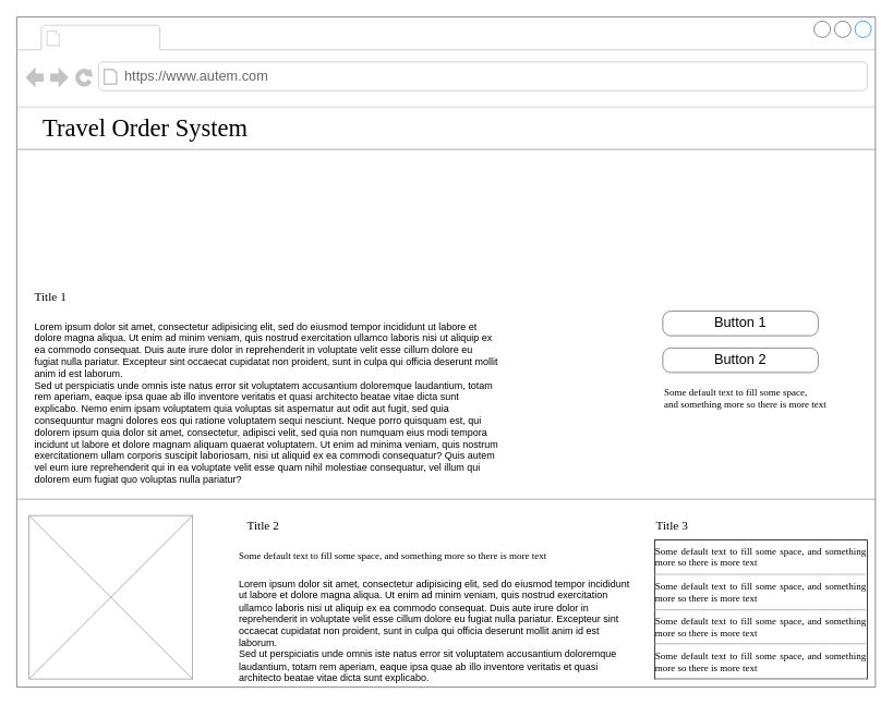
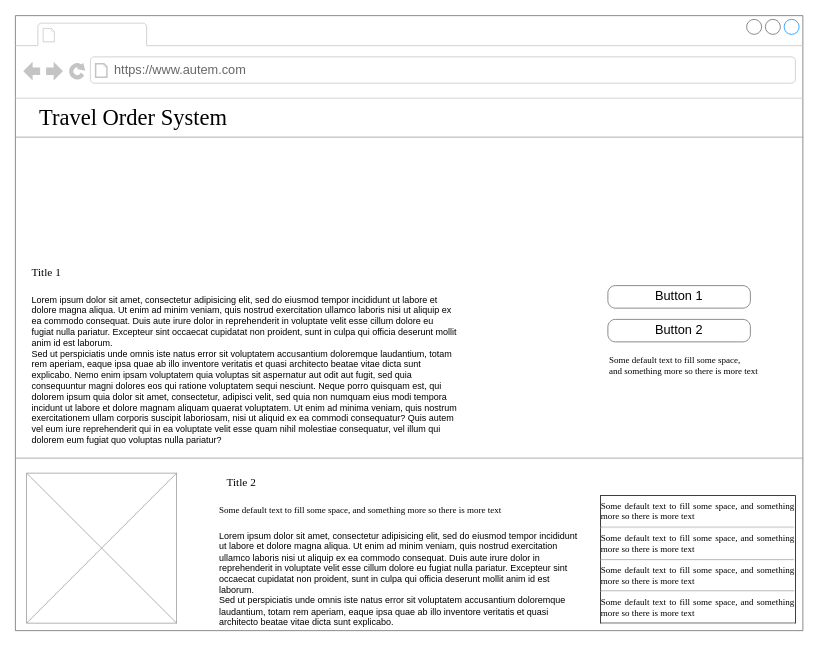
  <mxCell id="0" />
  <mxCell id="1" parent="0" />
  <mxCell id="2" value="" style="strokeWidth=1;shadow=0;dashed=0;align=center;html=1;shape=mxgraph.mockup.containers.browserWindow;rSize=0;strokeColor=#666666;mainText=,;recursiveResize=0;rounded=0;labelBackgroundColor=none;fontFamily=Verdana;fontSize=12" parent="1" vertex="1"><mxGeometry x="20" y="20" width="1050" height="820" as="geometry" /></mxCell>
  <mxCell id="3" value="https://www.autem.com" style="strokeWidth=1;shadow=0;dashed=0;align=center;html=1;shape=mxgraph.mockup.containers.anchor;rSize=0;fontSize=17;fontColor=#666666;align=left;" parent="2" vertex="1"><mxGeometry x="130" y="60" width="250" height="26" as="geometry" /></mxCell>
  <mxCell id="4" value="Travel Order System" style="text;html=1;points=[];align=left;verticalAlign=top;spacingTop=-4;fontSize=30;fontFamily=Verdana" parent="2" vertex="1"><mxGeometry x="30" y="115" width="340" height="50" as="geometry" /></mxCell>
  <mxCell id="5" value="" style="verticalLabelPosition=bottom;shadow=0;dashed=0;align=center;html=1;verticalAlign=top;strokeWidth=1;shape=mxgraph.mockup.markup.line;strokeColor=#999999;rounded=0;labelBackgroundColor=none;fillColor=#ffffff;fontFamily=Verdana;fontSize=12;fontColor=#000000;" parent="2" vertex="1"><mxGeometry y="152" width="1050" height="20" as="geometry" /></mxCell>
  <mxCell id="6" value="Title 1" style="text;html=1;points=[];align=left;verticalAlign=top;spacingTop=-4;fontSize=15;fontFamily=Verdana" parent="2" vertex="1"><mxGeometry x="20" y="330" width="170" height="30" as="geometry" /></mxCell>
  <mxCell id="7" value="Lorem ipsum dolor sit amet, consectetur adipisicing elit, sed do eiusmod tempor incididunt ut labore et dolore magna aliqua. Ut enim ad minim veniam, quis nostrud exercitation ullamco laboris nisi ut aliquip ex ea commodo consequat. Duis aute irure dolor in reprehenderit in voluptate velit esse cillum dolore eu fugiat nulla pariatur. Excepteur sint occaecat cupidatat non proident, sunt in culpa qui officia deserunt mollit anim id est laborum.&#10;Sed ut perspiciatis unde omnis iste natus error sit voluptatem accusantium doloremque laudantium, totam rem aperiam, eaque ipsa quae ab illo inventore veritatis et quasi architecto beatae vitae dicta sunt explicabo. Nemo enim ipsam voluptatem quia voluptas sit aspernatur aut odit aut fugit, sed quia consequuntur magni dolores eos qui ratione voluptatem sequi nesciunt. Neque porro quisquam est, qui dolorem ipsum quia dolor sit amet, consectetur, adipisci velit, sed quia non numquam eius modi tempora incidunt ut labore et dolore magnam aliquam quaerat voluptatem. Ut enim ad minima veniam, quis nostrum exercitationem ullam corporis suscipit laboriosam, nisi ut aliquid ex ea commodi consequatur? Quis autem vel eum iure reprehenderit qui in ea voluptate velit esse quam nihil molestiae consequatur, vel illum qui dolorem eum fugiat quo voluptas nulla pariatur?" style="text;spacingTop=-5;whiteSpace=wrap;html=1;align=left;fontSize=12;fontFamily=Helvetica;fillColor=none;strokeColor=none;rounded=0;shadow=1;labelBackgroundColor=none;" parent="2" vertex="1"><mxGeometry x="20" y="370" width="570" height="240" as="geometry" /></mxCell>
  <mxCell id="8" value="Button 1" style="strokeWidth=1;shadow=0;dashed=0;align=center;html=1;shape=mxgraph.mockup.buttons.button;strokeColor=#666666;mainText=;buttonStyle=round;fontSize=17;fontStyle=0;fillColor=none;whiteSpace=wrap;rounded=0;labelBackgroundColor=none;" parent="2" vertex="1"><mxGeometry x="790" y="360" width="190" height="30" as="geometry" /></mxCell>
  <mxCell id="9" value="Button 2" style="strokeWidth=1;shadow=0;dashed=0;align=center;html=1;shape=mxgraph.mockup.buttons.button;strokeColor=#666666;mainText=;buttonStyle=round;fontSize=17;fontStyle=0;fillColor=none;whiteSpace=wrap;rounded=0;labelBackgroundColor=none;" parent="2" vertex="1"><mxGeometry x="790" y="405" width="190" height="30" as="geometry" /></mxCell>
  <mxCell id="10" value="Some default text to fill some space, and&amp;nbsp;&lt;span&gt;something more so there is more text&lt;/span&gt;" style="text;html=1;points=[];align=left;verticalAlign=top;spacingTop=-4;fontSize=12;fontFamily=Verdana;whiteSpace=wrap;" parent="2" vertex="1"><mxGeometry x="790" y="450" width="240" height="40" as="geometry" /></mxCell>
  <mxCell id="11" value="" style="verticalLabelPosition=bottom;shadow=0;dashed=0;align=center;html=1;verticalAlign=top;strokeWidth=1;shape=mxgraph.mockup.markup.line;strokeColor=#999999;rounded=0;labelBackgroundColor=none;fillColor=#ffffff;fontFamily=Verdana;fontSize=12;fontColor=#000000;" parent="2" vertex="1"><mxGeometry y="580" width="1050" height="20" as="geometry" /></mxCell>
  <mxCell id="12" value="" style="verticalLabelPosition=bottom;shadow=0;dashed=0;align=center;html=1;verticalAlign=top;strokeWidth=1;shape=mxgraph.mockup.graphics.simpleIcon;strokeColor=#999999;fillColor=#ffffff;rounded=0;labelBackgroundColor=none;fontFamily=Verdana;fontSize=12;fontColor=#000000;" parent="2" vertex="1"><mxGeometry x="15" y="610" width="200" height="200" as="geometry" /></mxCell>
  <mxCell id="13" value="Title 2" style="text;html=1;points=[];align=left;verticalAlign=top;spacingTop=-4;fontSize=15;fontFamily=Verdana" parent="2" vertex="1"><mxGeometry x="280" y="610" width="170" height="30" as="geometry" /></mxCell>
- <mxCell id="14" value="Title 3" style="text;html=1;points=[];align=left;verticalAlign=top;spacingTop=-4;fontSize=15;fontFamily=Verdana" parent="2" vertex="1"><mxGeometry x="780" y="610" width="170" height="30" as="geometry" /></mxCell>
  <mxCell id="15" value="&lt;div style=&quot;text-align: justify&quot;&gt;&lt;span&gt;Some default text to fill some space, and&amp;nbsp;&lt;/span&gt;&lt;span&gt;something more so there is more text&lt;/span&gt;&lt;/div&gt;&lt;div style=&quot;text-align: justify&quot;&gt;&lt;hr id=&quot;null&quot; style=&quot;text-align: justify&quot;&gt;&lt;span&gt;&lt;div style=&quot;text-align: justify&quot;&gt;&lt;span&gt;Some default text to fill some space, and&amp;nbsp;&lt;/span&gt;&lt;span&gt;something more so there is more text&lt;/span&gt;&lt;/div&gt;&lt;/span&gt;&lt;/div&gt;&lt;hr id=&quot;null&quot; style=&quot;text-align: justify&quot;&gt;&lt;span&gt;&lt;div style=&quot;text-align: justify&quot;&gt;&lt;span&gt;Some default text to fill some space, and&amp;nbsp;&lt;/span&gt;&lt;span&gt;something more so there is more text&lt;/span&gt;&lt;/div&gt;&lt;/span&gt;&lt;hr id=&quot;null&quot; style=&quot;text-align: justify&quot;&gt;&lt;span&gt;&lt;div style=&quot;text-align: justify&quot;&gt;&lt;span&gt;Some default text to fill some space, and&amp;nbsp;&lt;/span&gt;&lt;span&gt;something more so there is more text&lt;/span&gt;&lt;/div&gt;&lt;/span&gt;&lt;hr id=&quot;null&quot; style=&quot;text-align: left&quot;&gt;" style="whiteSpace=wrap;html=1;rounded=0;shadow=0;labelBackgroundColor=none;strokeWidth=1;fontFamily=Verdana;fontSize=12;align=center;verticalAlign=top;" parent="2" vertex="1"><mxGeometry x="780" y="640" width="260" height="170" as="geometry" /></mxCell>
  <mxCell id="16" value="Some default text to fill some space, and&amp;nbsp;&lt;span&gt;something more so there is more text&lt;/span&gt;" style="text;html=1;points=[];align=left;verticalAlign=top;spacingTop=-4;fontSize=12;fontFamily=Verdana;whiteSpace=wrap;" parent="2" vertex="1"><mxGeometry x="270" y="650" width="470" height="40" as="geometry" /></mxCell>
  <mxCell id="17" value="Lorem ipsum dolor sit amet, consectetur adipisicing elit, sed do eiusmod tempor incididunt ut labore et dolore magna aliqua. Ut enim ad minim veniam, quis nostrud exercitation ullamco laboris nisi ut aliquip ex ea commodo consequat. Duis aute irure dolor in reprehenderit in voluptate velit esse cillum dolore eu fugiat nulla pariatur. Excepteur sint occaecat cupidatat non proident, sunt in culpa qui officia deserunt mollit anim id est laborum.&lt;br&gt;Sed ut perspiciatis unde omnis iste natus error sit voluptatem accusantium doloremque laudantium, totam rem aperiam, eaque ipsa quae ab illo inventore veritatis et quasi architecto beatae vitae dicta sunt explicabo.&amp;nbsp;" style="text;spacingTop=-5;whiteSpace=wrap;html=1;align=left;fontSize=12;fontFamily=Helvetica;fillColor=none;strokeColor=none;rounded=0;shadow=1;labelBackgroundColor=none;" parent="1" vertex="1"><mxGeometry x="290" y="705" width="490" height="125" as="geometry" /></mxCell>
